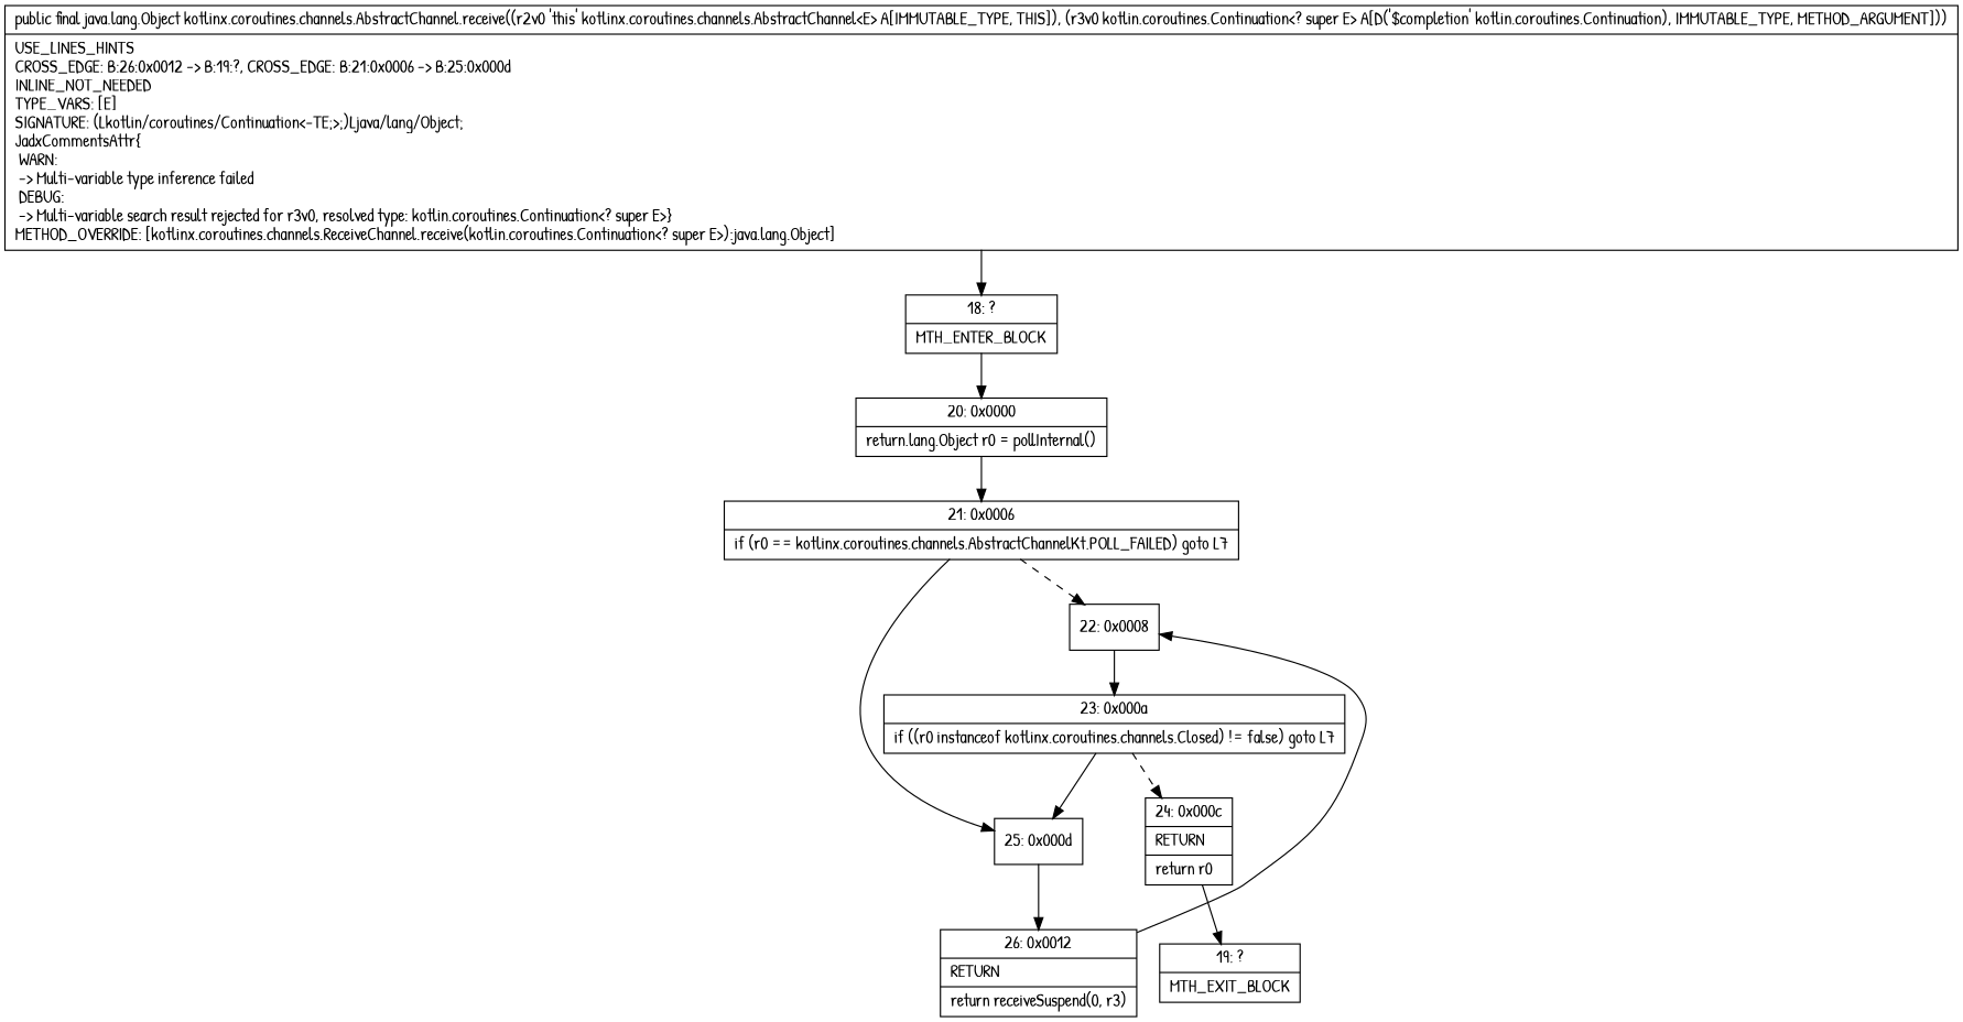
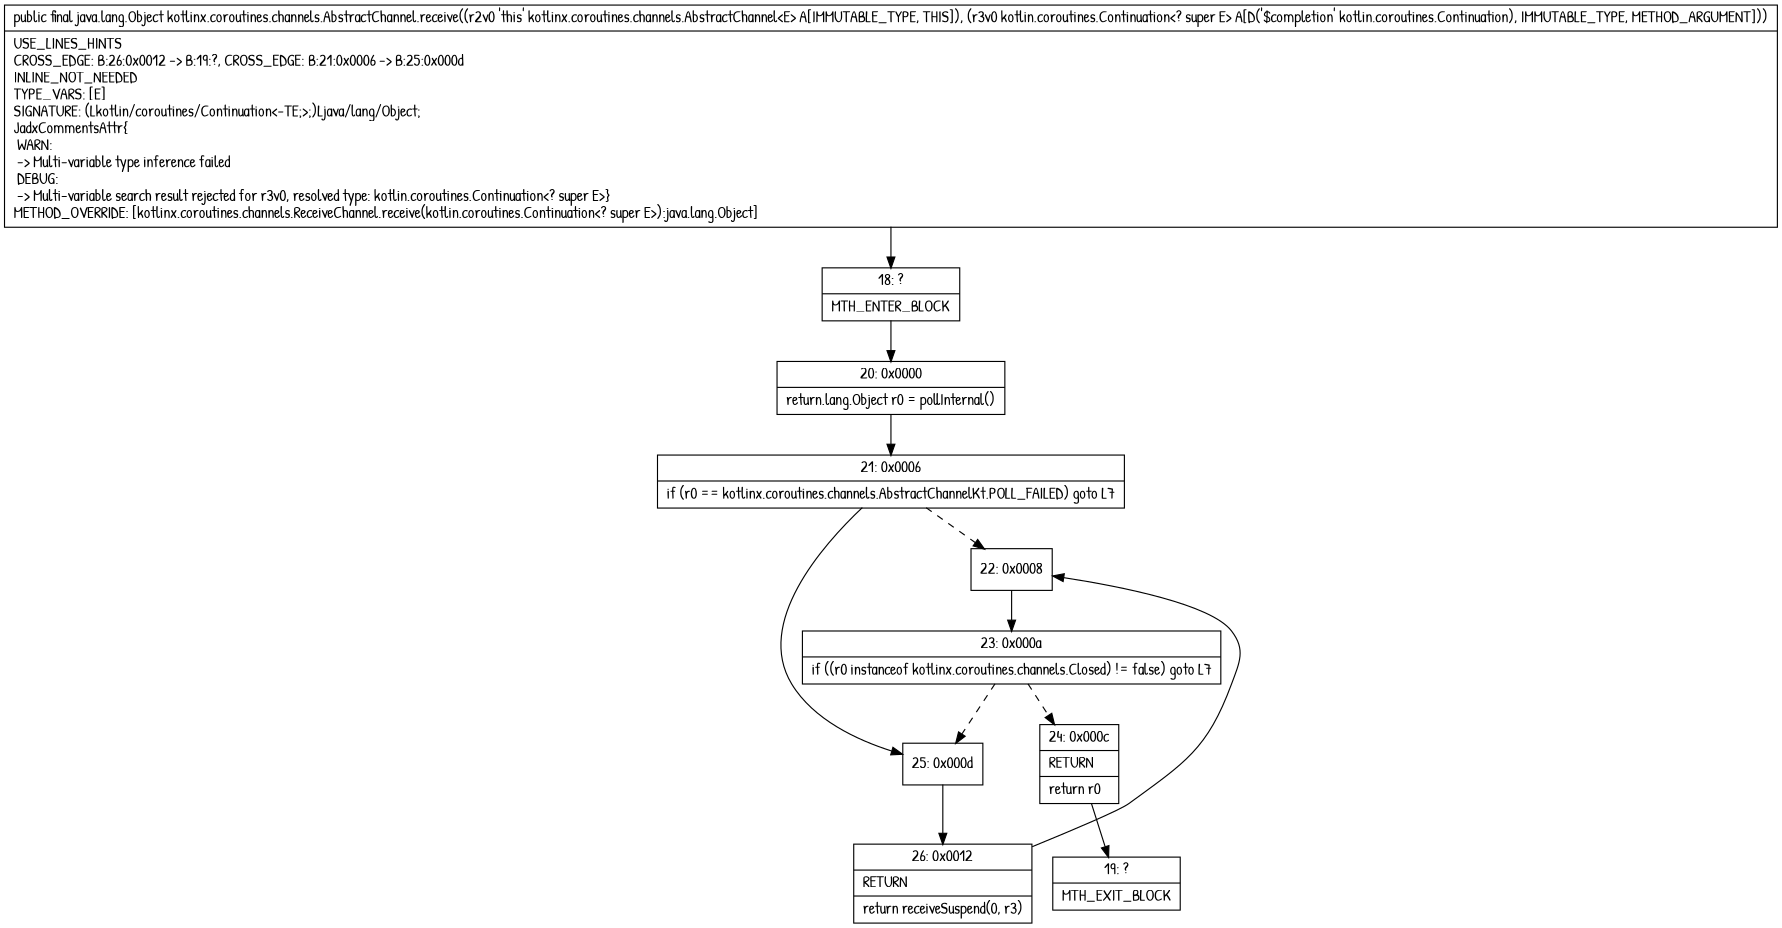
  digraph {
    fontname="Patrick Hand"
    node [fontname="Patrick Hand" shape=record]
    edge [fontname="Patrick Hand"]
    n1 [label="{18\:\ ?|MTH_ENTER_BLOCK\l}"]
    n2 [label="{20\:\ 0x0000|return.lang.Object r0 = pollInternal()\l}"]
    n3 [label="{21\:\ 0x0006|if (r0 == kotlinx.coroutines.channels.AbstractChannelKt.POLL_FAILED) goto L7\l}"]
    n4 [label="{22\:\ 0x0008}"]
    n5 [label="{25\:\ 0x000d}"]
    n6 [label="{23\:\ 0x000a|if ((r0 instanceof kotlinx.coroutines.channels.Closed) != false) goto L7\l}"]
    n7 [label="{26\:\ 0x0012|RETURN\l|return receiveSuspend(0, r3)\l}"]
    n8 [label="{24\:\ 0x000c|RETURN\l|return r0\l}"]
    n9 [label="{19\:\ ?|MTH_EXIT_BLOCK\l}"]
    n10 [label="{public final java.lang.Object kotlinx.coroutines.channels.AbstractChannel.receive((r2v0 'this' kotlinx.coroutines.channels.AbstractChannel\<E\> A[IMMUTABLE_TYPE, THIS]), (r3v0 kotlin.coroutines.Continuation\<? super E\> A[D('$completion' kotlin.coroutines.Continuation), IMMUTABLE_TYPE, METHOD_ARGUMENT]))  | USE_LINES_HINTS\lCROSS_EDGE: B:26:0x0012 \-\> B:19:?, CROSS_EDGE: B:21:0x0006 \-\> B:25:0x000d\lINLINE_NOT_NEEDED\lTYPE_VARS: [E]\lSIGNATURE: (Lkotlin\/coroutines\/Continuation\<\-TE;\>;)Ljava\/lang\/Object;\lJadxCommentsAttr\{\l WARN: \l \-\> Multi\-variable type inference failed\l DEBUG: \l \-\> Multi\-variable search result rejected for r3v0, resolved type: kotlin.coroutines.Continuation\<? super E\>\}\lMETHOD_OVERRIDE: [kotlinx.coroutines.channels.ReceiveChannel.receive(kotlin.coroutines.Continuation\<? super E\>):java.lang.Object]\l}"]
    n1 -> n2
    n2 -> n3
    n3 -> n4 [style=dashed]
    n3 -> n5
    n4 -> n6
    n5 -> n7
-   n6 -> n5
+   n6 -> n5 [style=dashed]
    n6 -> n8 [style=dashed]
    n7 -> n4
    n8 -> n9
    n10 -> n1
  }
